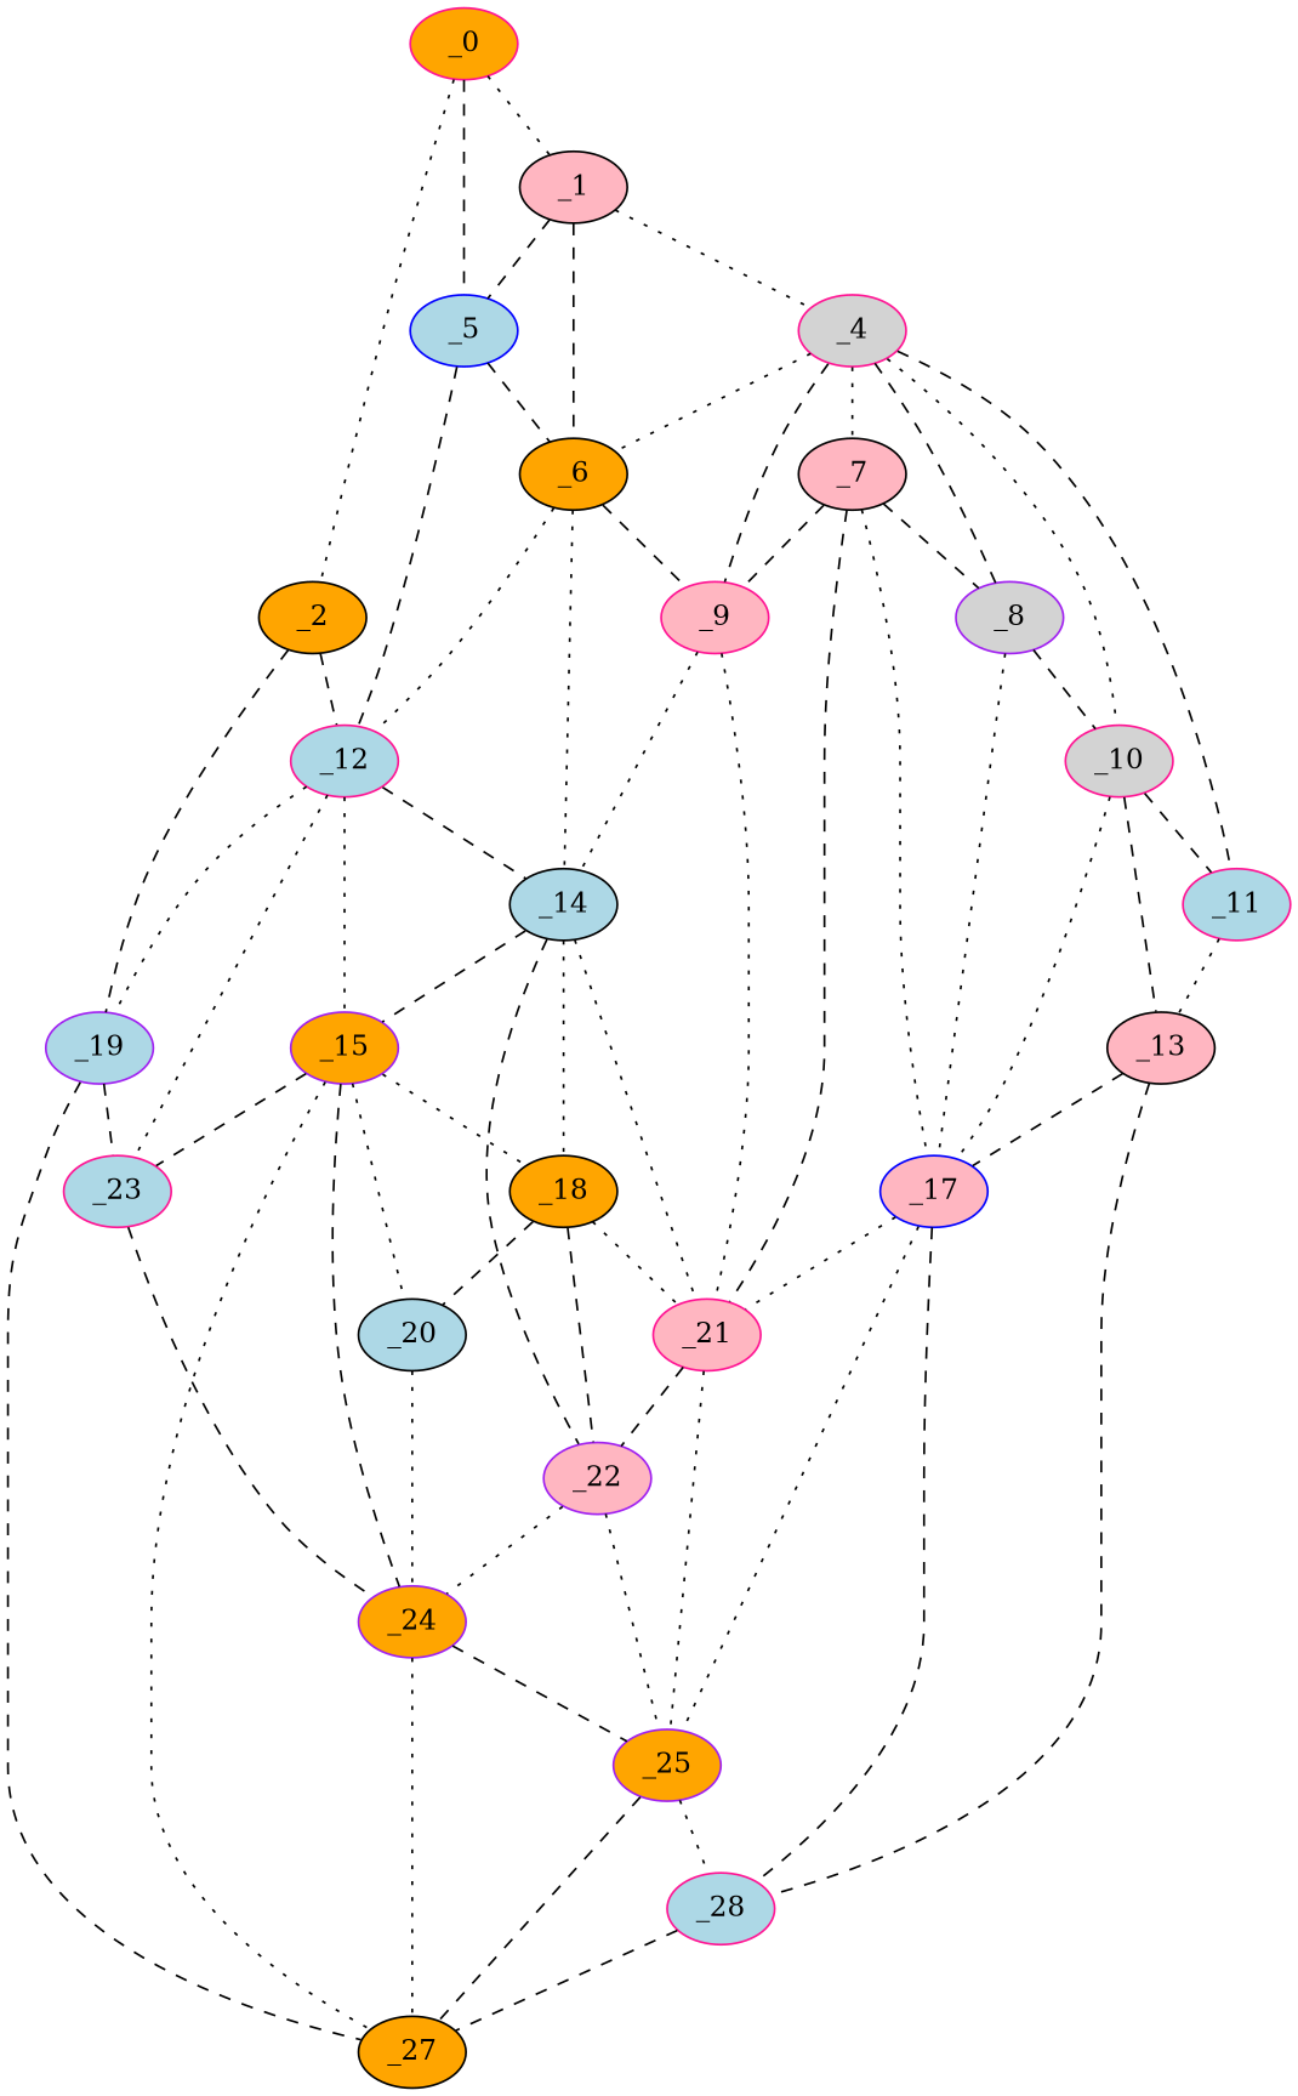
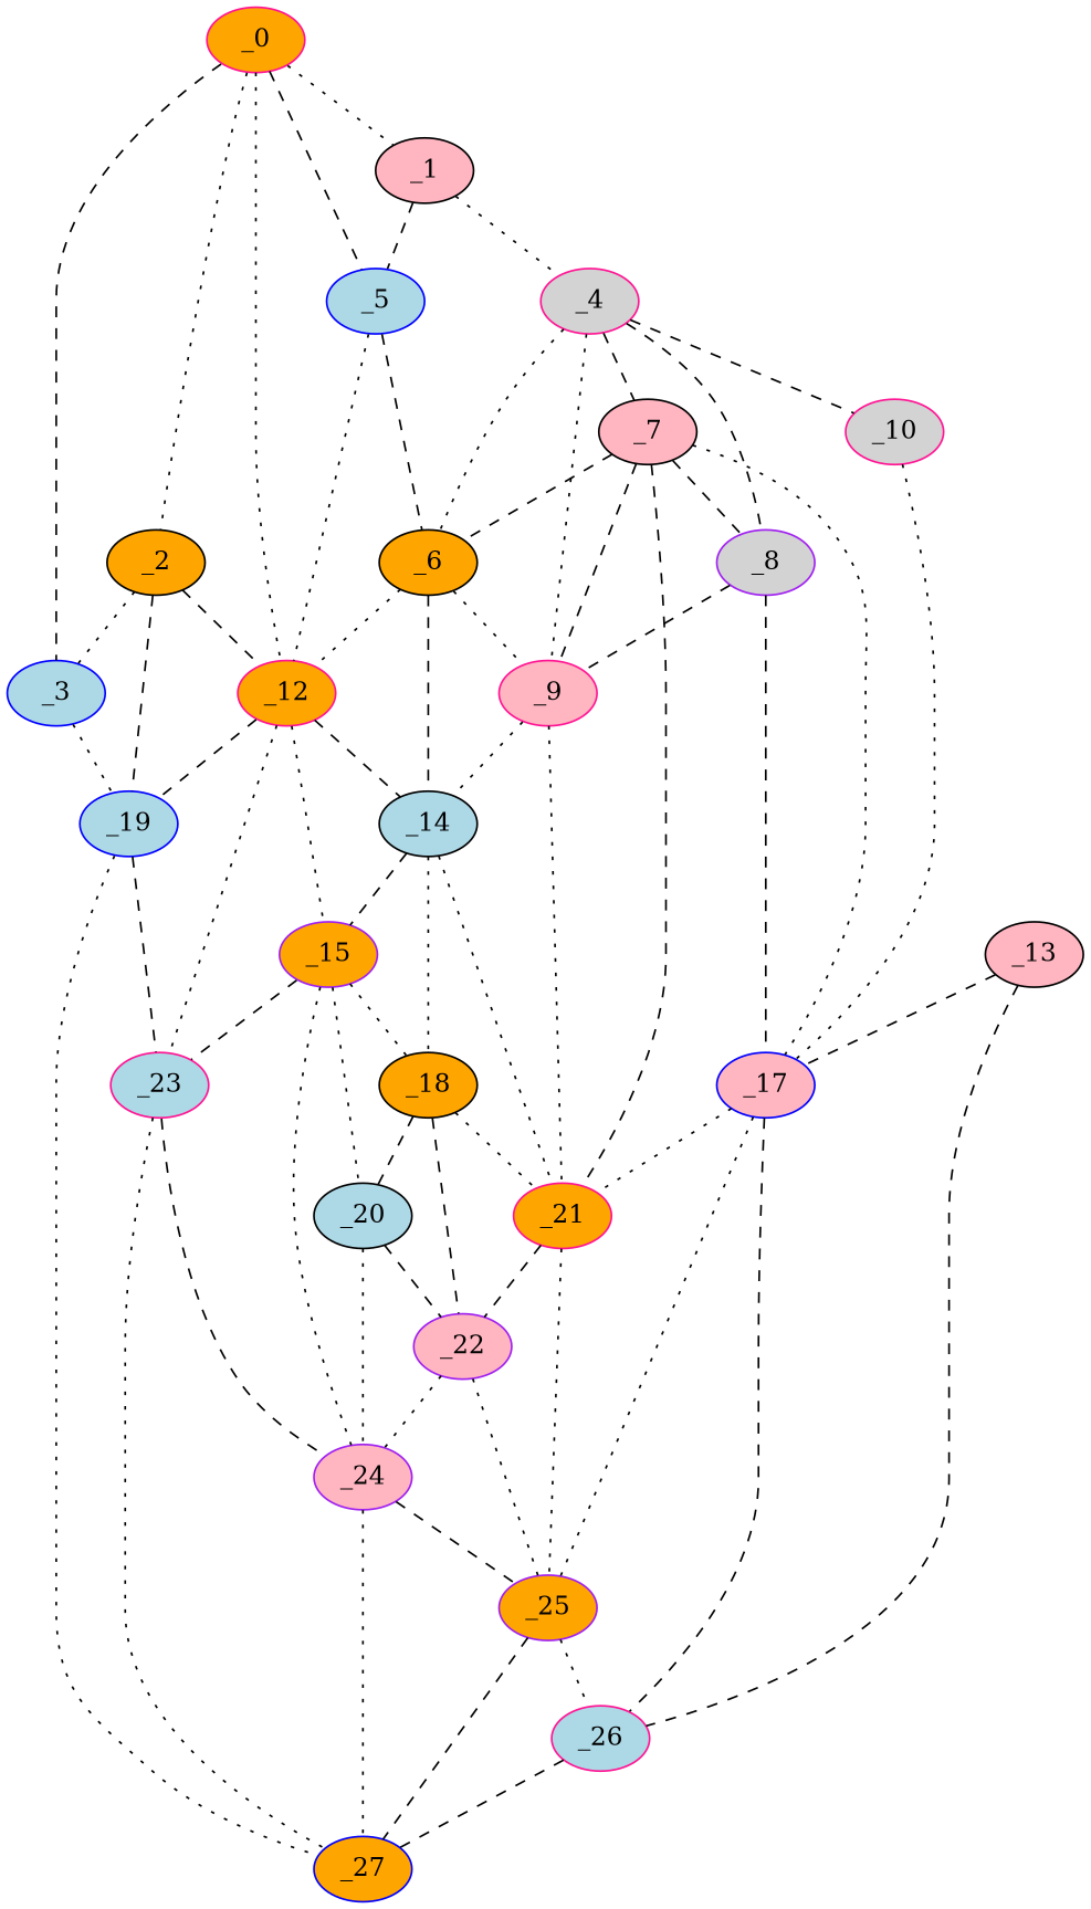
  graph {
    node [color=deeppink fillcolor=lightblue style=filled x=89 y=60]
    edge [style=dashed valence=2]
    _0 [fillcolor=orange x=39 y=41]
    _1 [color=black fillcolor=lightpink x=39]
    _2 [color=black fillcolor=orange x=45 y=33]
+   _3 [color=blue x=48 y=7]
    _5 [color=blue x=50]
-   _12 [x=59 y=56]
+   _12 [fillcolor=orange x=59 y=56]
    _4 [fillcolor=lightgrey x=48 y=99]
    _6 [color=black fillcolor=orange x=53 y=79]
-   _19 [color=purple x=82 y=32]
+   _19 [color=blue x=82 y=32]
    _14 [color=black x=73 y=73]
    _15 [color=purple fillcolor=orange x=74 y=64]
    _23 [y=46]
    _7 [color=black fillcolor=lightpink x=54 y=99]
    _8 [color=purple fillcolor=lightgrey x=54 y=105]
    _9 [fillcolor=lightpink x=55 y=86]
    _10 [fillcolor=lightgrey x=55 y=112]
-   _11 [x=58 y=125]
-   _27 [color=black fillcolor=orange x=90 y=40]
-   _21 [fillcolor=lightpink x=84 y=96]
+   _27 [color=blue fillcolor=orange x=90 y=40]
+   _21 [fillcolor=orange x=84 y=96]
    _18 [color=black fillcolor=orange x=80 y=72]
    _20 [color=black x=83 y=70]
-   _24 [color=purple fillcolor=orange y=53]
+   _24 [color=purple fillcolor=lightpink y=53]
    _17 [color=blue fillcolor=lightpink x=78 y=113]
    _13 [color=black fillcolor=lightpink x=71 y=120]
-   _26 [y=107 label=_28]
+   _26 [y=107]
    _25 [color=purple fillcolor=orange y=102]
    _22 [color=purple fillcolor=lightpink x=88 y=69]
    _0 -- _1 [style=dotted valence=1]
    _0 -- _2 [style=dotted]
+   _0 -- _3 [valence=1]
    _0 -- _5
+   _0 -- _12 [style=dotted valence=1]
    _1 -- _5
    _1 -- _4 [style=dotted valence=1]
-   _1 -- _6
+   _7 -- _6
+   _2 -- _3 [style=dotted]
    _2 -- _12
    _2 -- _19
-   _5 -- _12
+   _3 -- _19 [style=dotted]
+   _5 -- _12 [style=dotted]
    _5 -- _6
-   _12 -- _19 [style=dotted]
+   _12 -- _19
    _12 -- _14
    _12 -- _15 [style=dotted]
    _12 -- _23 [style=dotted valence=1]
    _4 -- _6 [style=dotted valence=1]
-   _4 -- _7 [style=dotted]
+   _4 -- _7
    _4 -- _8
-   _4 -- _9
-   _4 -- _10 [style=dotted]
-   _4 -- _11 [valence=1]
+   _4 -- _9 [style=dotted]
+   _4 -- _10
    _6 -- _12 [style=dotted]
-   _6 -- _14 [style=dotted valence=1]
-   _6 -- _9
+   _6 -- _14 [valence=1]
+   _6 -- _9 [style=dotted]
    _19 -- _23 [valence=1]
-   _19 -- _27 [valence=1]
+   _19 -- _27 [style=dotted valence=1]
    _14 -- _15 [valence=1]
    _14 -- _21 [style=dotted]
    _14 -- _18 [style=dotted]
    _15 -- _23 [valence=1]
    _15 -- _18 [style=dotted]
    _15 -- _20 [style=dotted]
-   _15 -- _24
-   _15 -- _27 [style=dotted]
+   _15 -- _24 [style=dotted]
+   _23 -- _27 [style=dotted]
    _23 -- _24
    _7 -- _8 [valence=1]
    _7 -- _9 [valence=1]
    _7 -- _21
    _7 -- _17 [style=dotted valence=1]
-   _8 -- _10 [valence=1]
-   _8 -- _17 [style=dotted]
+   _8 -- _9 [valence=1]
+   _8 -- _17
    _9 -- _14 [style=dotted]
    _9 -- _21 [style=dotted]
-   _10 -- _11
    _10 -- _17 [style=dotted]
-   _10 -- _13
-   _11 -- _13 [style=dotted valence=1]
    _21 -- _25 [style=dotted]
    _21 -- _22
    _18 -- _21 [style=dotted]
    _18 -- _20
    _18 -- _22 [valence=1]
    _20 -- _24 [style=dotted]
-   _14 -- _22
+   _20 -- _22
    _24 -- _27 [style=dotted]
    _24 -- _25
    _17 -- _21 [style=dotted valence=1]
    _17 -- _26
    _17 -- _25 [style=dotted]
    _13 -- _17 [valence=1]
    _13 -- _26 [valence=1]
    _26 -- _27 [valence=1]
    _25 -- _27
    _25 -- _26 [style=dotted]
    _22 -- _24 [style=dotted]
    _22 -- _25 [style=dotted]
  }
